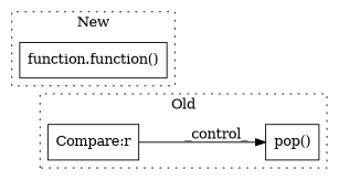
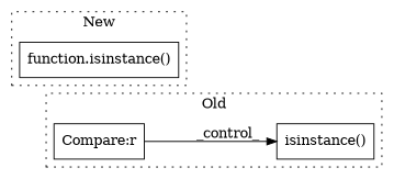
  digraph {
    rankdir=LR
    node [a=75 l="11,1" shape=box]
-   n1 [label="pop()" s="7544,7565"]
+   n1 [label="isinstance()" s="7544,7565"]
    n2 [a=40 l=28 label="Compare:r" s=7329]
-   n3 [label="function.function()" s="7927,7958"]
+   n3 [label="function.isinstance()" s="7927,7958"]
    subgraph cluster_1 {
      label=Old
      style=dotted
      n1
      n2
    }
    subgraph cluster_2 {
      label=New
      style=dotted
      n3
    }
    n2 -> n1 [label=_control_]
  }
